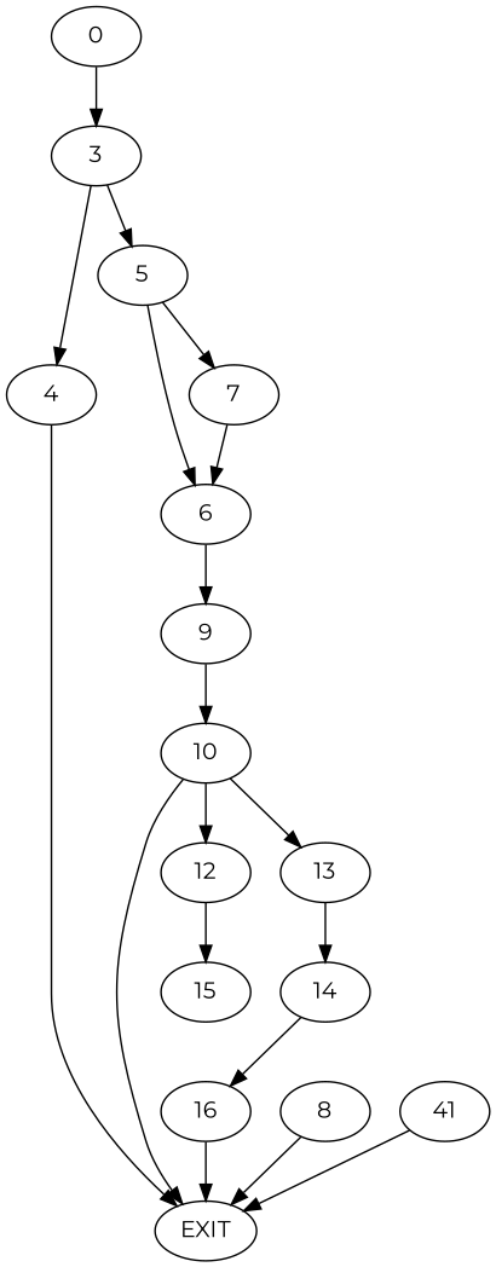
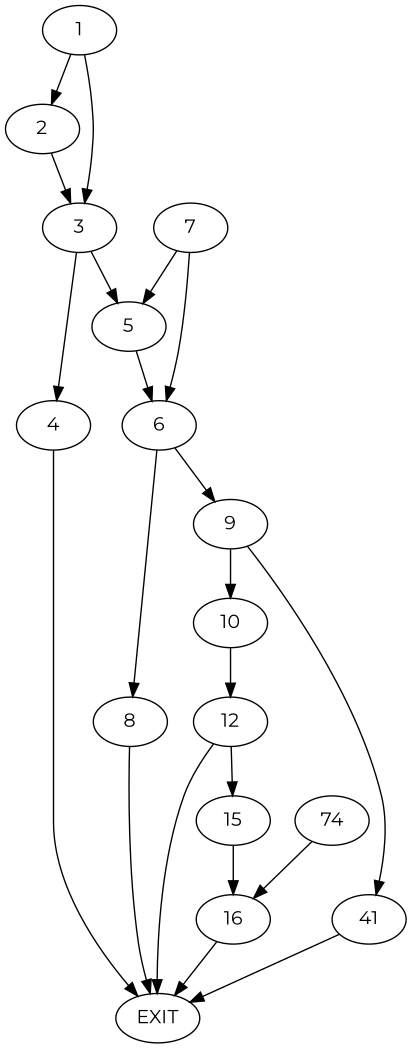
  digraph {
    fontname=Montserrat
    node [fontname=Montserrat]
    edge [fontname=Montserrat]
-   2 [label=0]
+   1
+   2
    3
    n4 [label=EXIT]
    4
    5
    6
    7
    8
    9
    10
    n12 [label=41]
    12
-   13
    15
-   14
+   14 [label=74]
    16
+   1 -> 2
+   1 -> 3
    2 -> 3
    3 -> 4
    3 -> 5
    4 -> n4
    5 -> 6
-   5 -> 7
+   7 -> 5
+   6 -> 8
    6 -> 9
    7 -> 6
    8 -> n4
    9 -> 10
+   9 -> n12
    10 -> 12
-   10 -> 13
    n12 -> n4
-   10 -> n4
+   12 -> n4
    12 -> 15
-   13 -> 14
+   15 -> 16
    14 -> 16
    16 -> n4
  }
